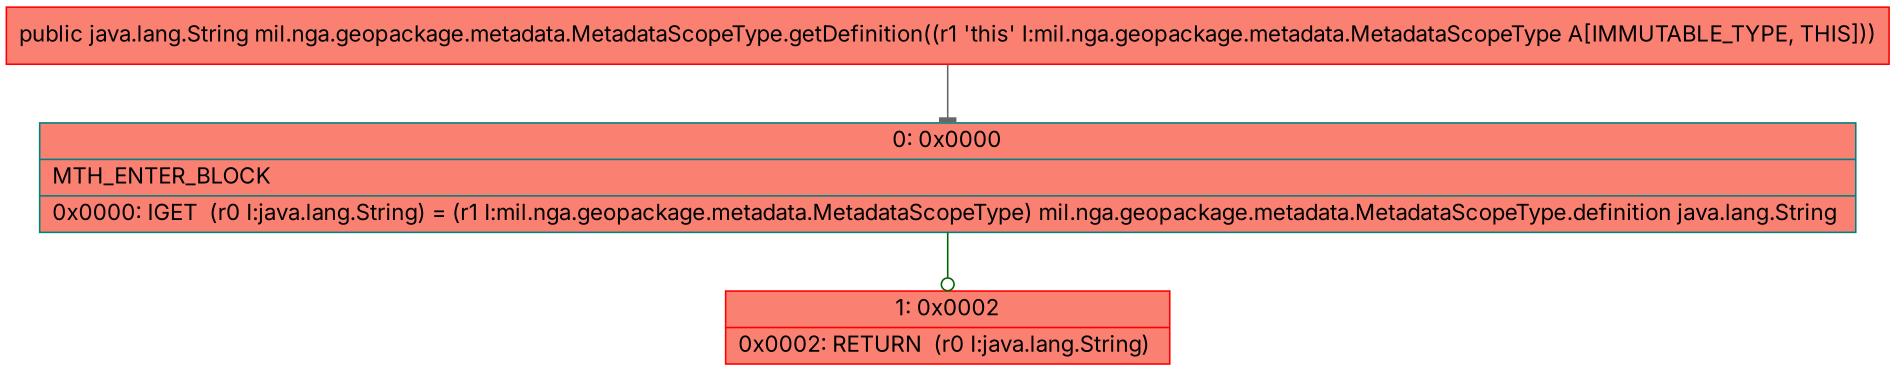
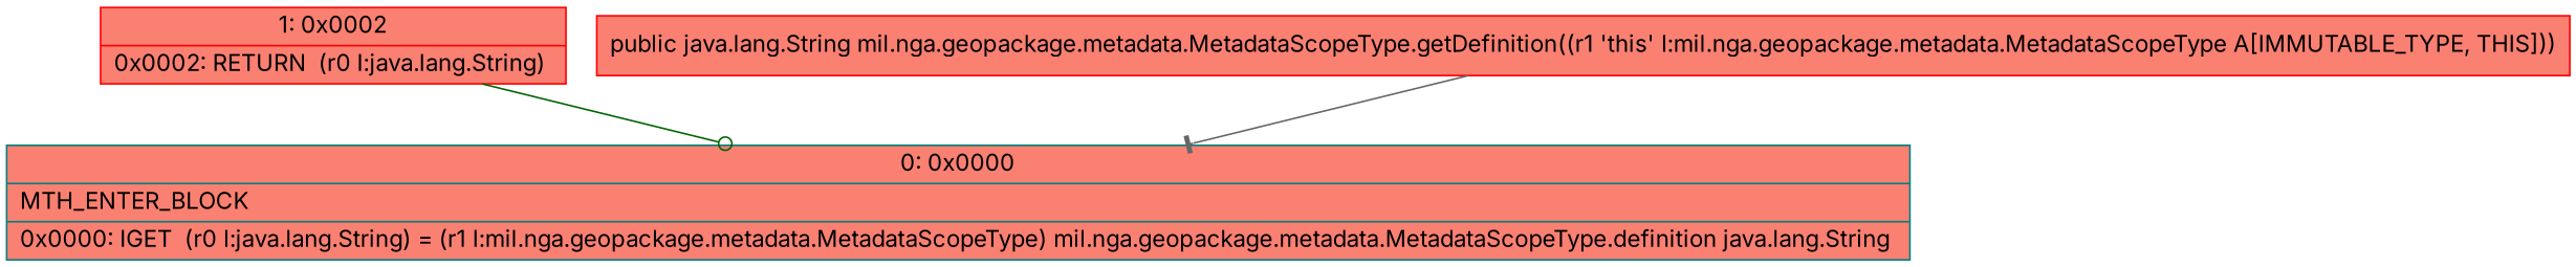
  digraph {
    fontname=Inter
    node [shape=record style=filled fillcolor=salmon color=red fontname=Inter]
    edge [fontname=Inter]
    n1 [label="{0\:\ 0x0000|MTH_ENTER_BLOCK\l|0x0000: IGET  (r0 I:java.lang.String) = (r1 I:mil.nga.geopackage.metadata.MetadataScopeType) mil.nga.geopackage.metadata.MetadataScopeType.definition java.lang.String \l}" color=teal]
    n2 [label="{1\:\ 0x0002|0x0002: RETURN  (r0 I:java.lang.String) \l}"]
    n3 [label="{public java.lang.String mil.nga.geopackage.metadata.MetadataScopeType.getDefinition((r1 'this' I:mil.nga.geopackage.metadata.MetadataScopeType A[IMMUTABLE_TYPE, THIS])) }"]
-   n1 -> n2 [color=darkgreen arrowhead=odot]
+   n2 -> n1 [color=darkgreen arrowhead=odot]
    n3 -> n1 [color=gray40 arrowhead=tee]
  }
